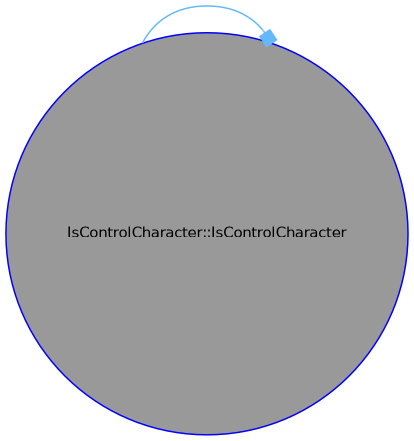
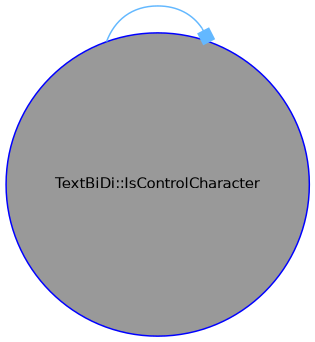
  digraph {
    rankdir=LR
-   n1 [color=blue fillcolor=grey60 fontcolor=black fontname=Helvetica fontsize=10 height=0.2 label="IsControlCharacter::IsControlCharacter" shape=circle style=filled width=0.4]
+   n1 [color=blue fillcolor=grey60 fontcolor=black fontname=Helvetica fontsize=10 height=0.2 label="TextBiDi::IsControlCharacter" shape=circle style=filled width=0.4]
    n1 -> n1 [color=steelblue1 fontname=Helvetica fontsize=10 labelfontname=Helvetica labelfontsize=10 style=solid arrowhead=box]
  }
